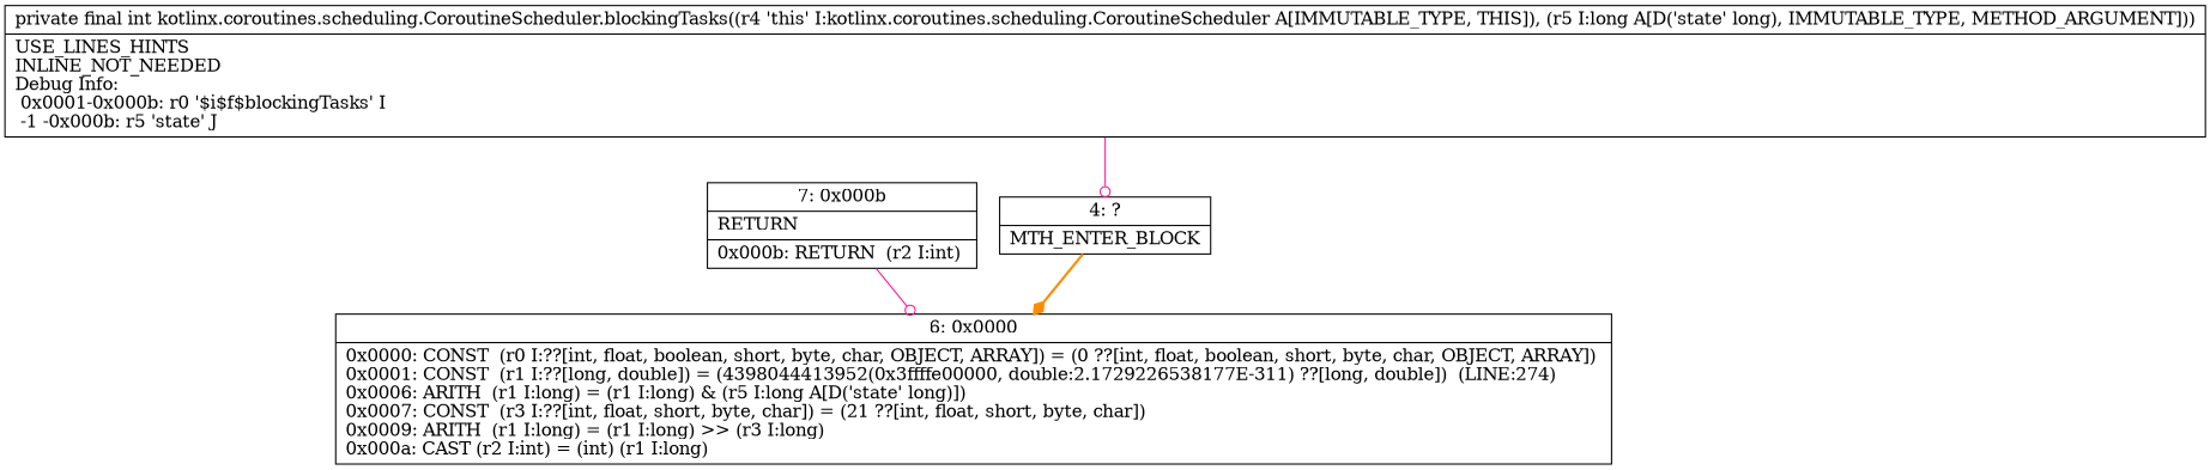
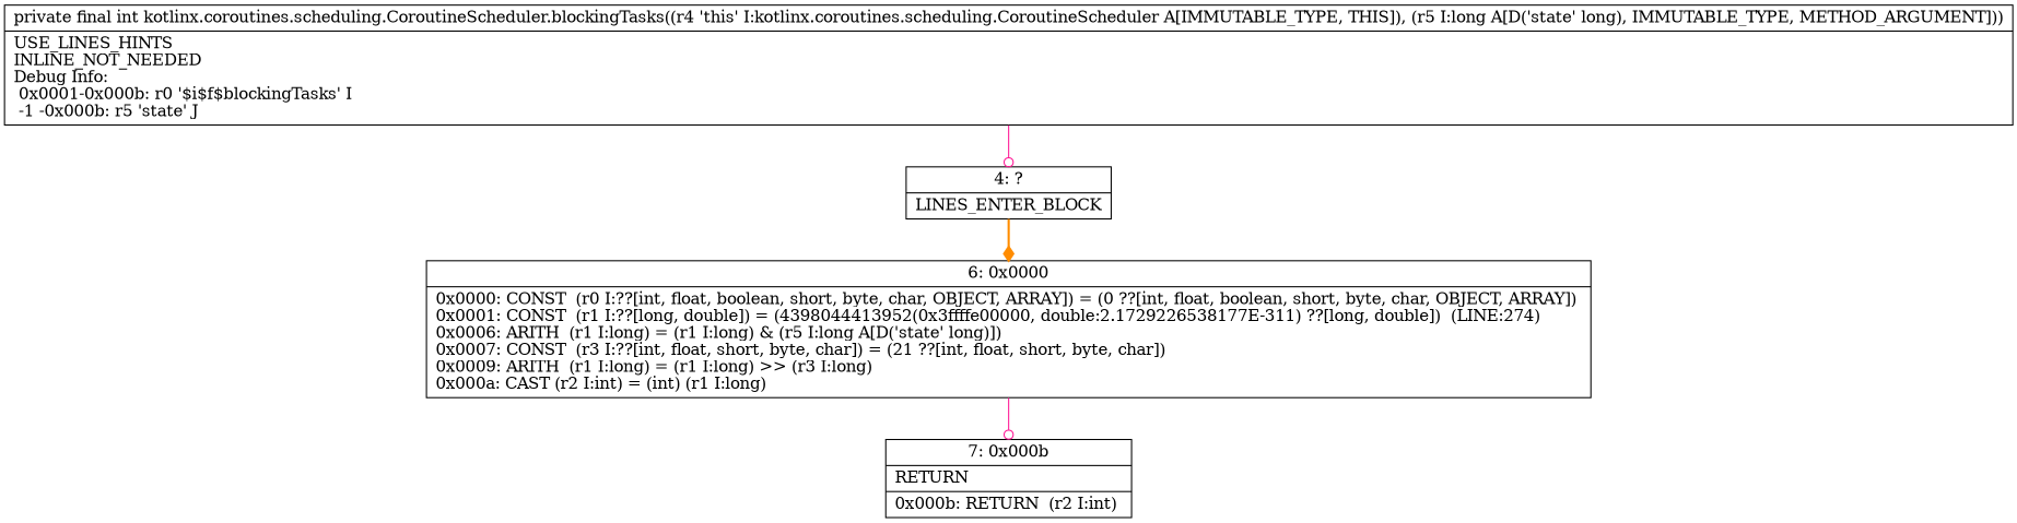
  digraph {
    node [shape=record]
    edge [arrowhead=odot color=deeppink style=solid]
-   n1 [label="{4\:\ ?|MTH_ENTER_BLOCK\l}"]
+   n1 [label="{4\:\ ?|LINES_ENTER_BLOCK\l}"]
    n2 [label="{6\:\ 0x0000|0x0000: CONST  (r0 I:??[int, float, boolean, short, byte, char, OBJECT, ARRAY]) = (0 ??[int, float, boolean, short, byte, char, OBJECT, ARRAY]) \l0x0001: CONST  (r1 I:??[long, double]) = (4398044413952(0x3ffffe00000, double:2.1729226538177E\-311) ??[long, double])  (LINE:274)\l0x0006: ARITH  (r1 I:long) = (r1 I:long) & (r5 I:long A[D('state' long)]) \l0x0007: CONST  (r3 I:??[int, float, short, byte, char]) = (21 ??[int, float, short, byte, char]) \l0x0009: ARITH  (r1 I:long) = (r1 I:long) \>\> (r3 I:long) \l0x000a: CAST (r2 I:int) = (int) (r1 I:long) \l}"]
    n3 [label="{7\:\ 0x000b|RETURN\l|0x000b: RETURN  (r2 I:int) \l}"]
    n4 [label="{private final int kotlinx.coroutines.scheduling.CoroutineScheduler.blockingTasks((r4 'this' I:kotlinx.coroutines.scheduling.CoroutineScheduler A[IMMUTABLE_TYPE, THIS]), (r5 I:long A[D('state' long), IMMUTABLE_TYPE, METHOD_ARGUMENT]))  | USE_LINES_HINTS\lINLINE_NOT_NEEDED\lDebug Info:\l  0x0001\-0x000b: r0 '$i$f$blockingTasks' I\l  \-1 \-0x000b: r5 'state' J\l}"]
    n1 -> n2 [arrowhead=diamond color=darkorange style=bold]
-   n3 -> n2
+   n2 -> n3
    n4 -> n1
  }
